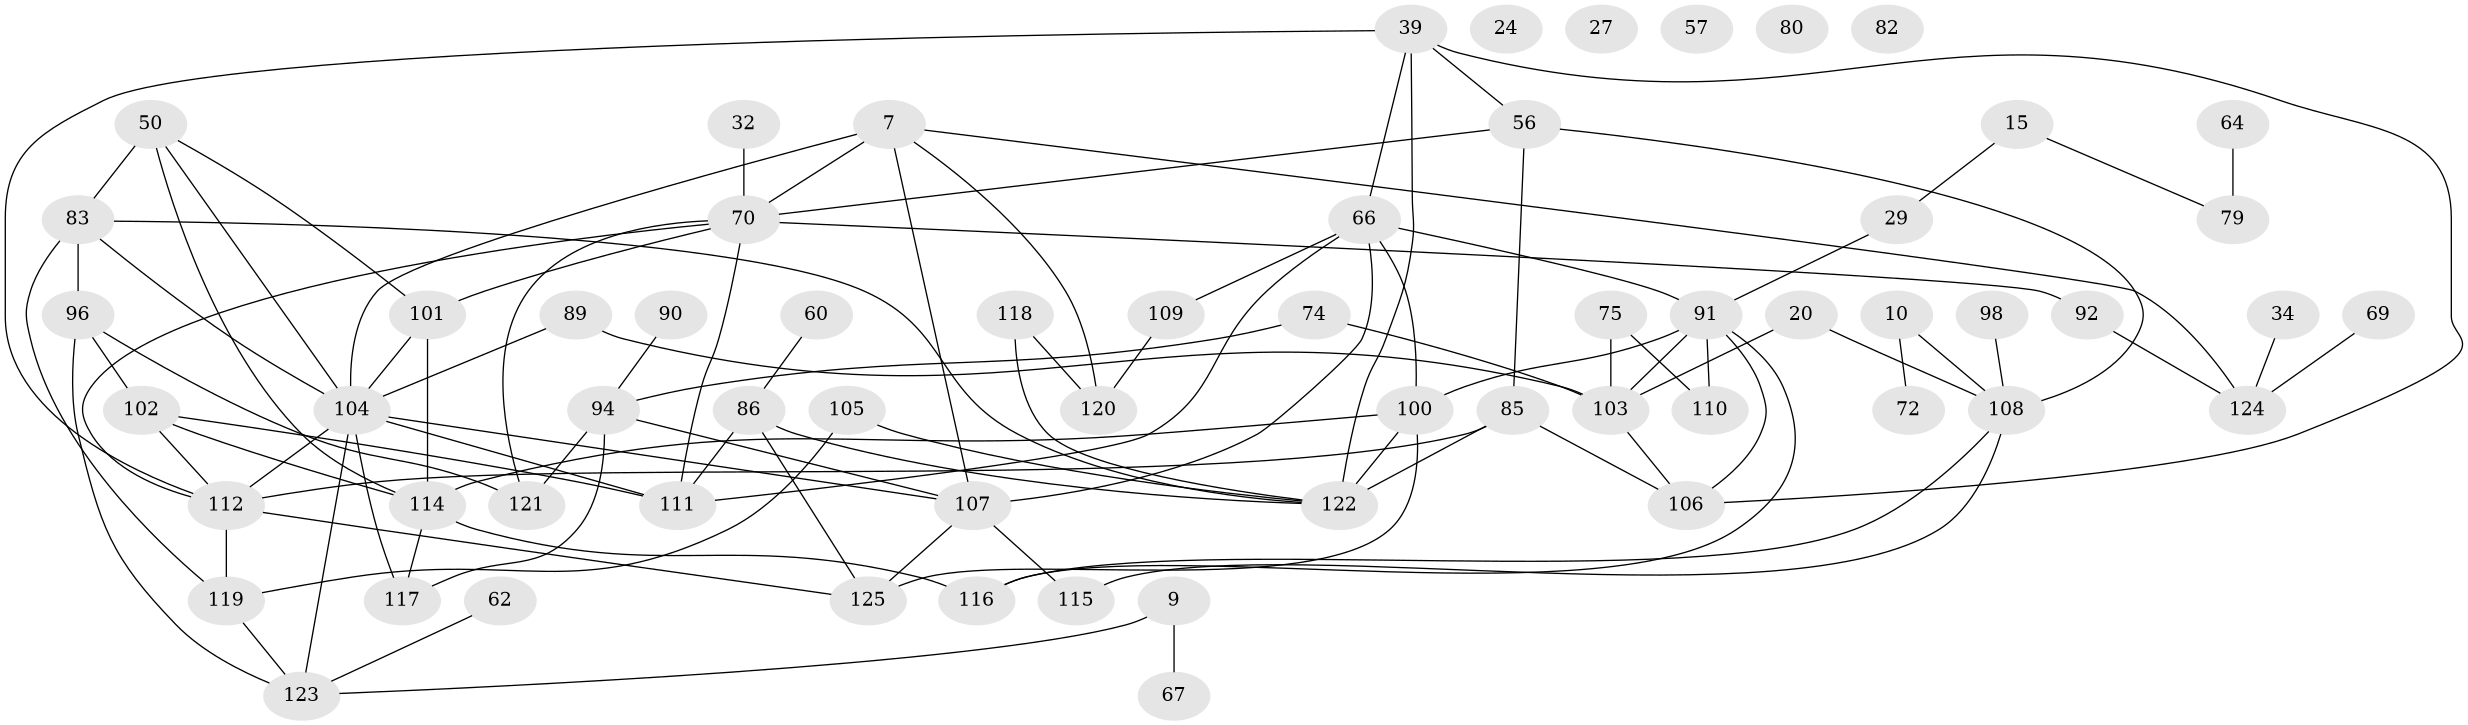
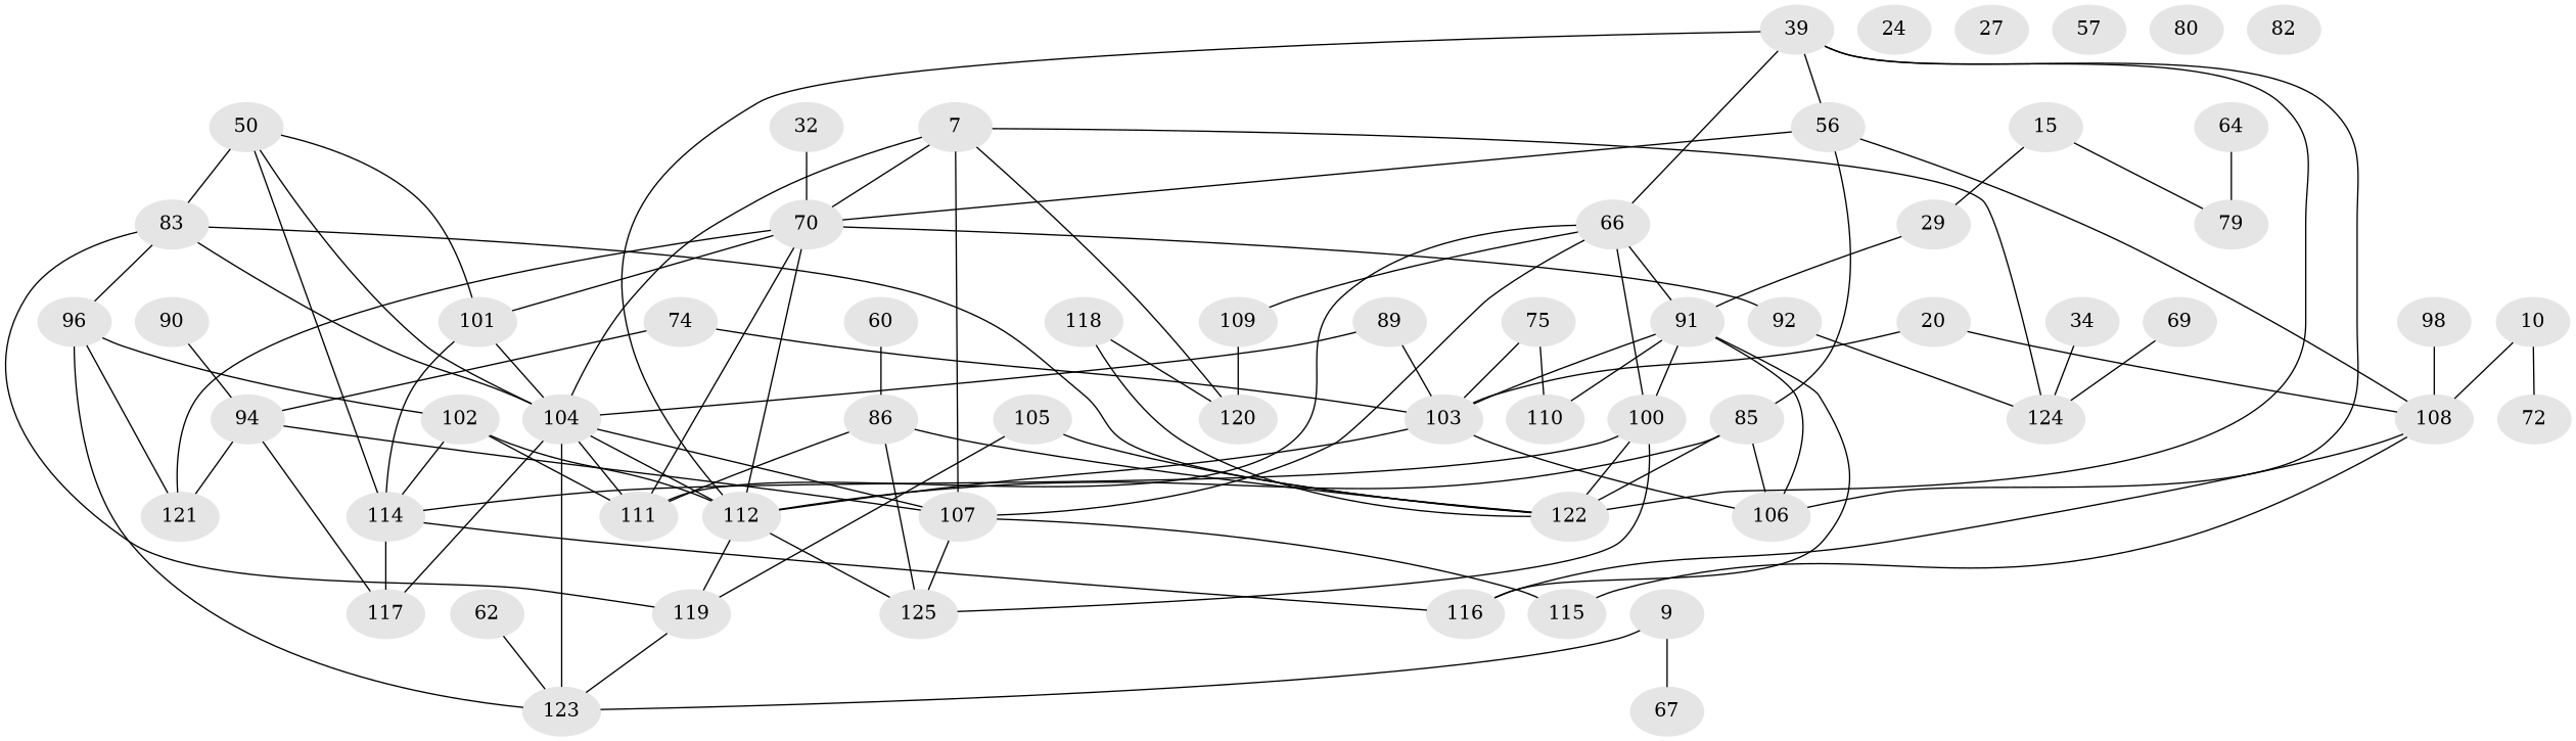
  graph {
    node [color=gray90 style=filled]
    70 [super="+53+65"]
    112 [super="+35+45+81"]
    111 [super="+87"]
    92
    101 [super="+76"]
    121 [super="+84"]
    7
    104 [super="+37+97"]
    107
    120 [super="+61+1"]
    124
    123 [super="+38"]
    117
    125
    115
    9
    67
    10
    72
    108 [super="+22"]
    116 [super="+99"]
    15
    29
    79
    91 [super="+73"]
    103 [super="+88"]
    106 [super="+77"]
    20
    24
    27
    100 [super="+5+48"]
    110
    32
    34
    39
    56
    66 [super="+23+40"]
    122 [super="+18"]
    85 [super="+63"]
    109
    119
    50 [super="+8+41"]
    83 [super="+42"]
    114 [super="+58+113"]
    96
    57
    60
    86
    62
    64
    69
    74 [super="+71"]
    94 [super="+78"]
    75
    80
    82
    102 [super="+31"]
    89
    90
    98
    105
    118
    70 -- 112
    70 -- 111
    70 -- 92
    70 -- 101 [weight=2]
    70 -- 121
    112 -- 125
    112 -- 119
    92 -- 124
    101 -- 104 [weight=2]
    101 -- 114 [weight=2]
    7 -- 70 [weight=2]
    7 -- 104
    7 -- 107
    7 -- 120
    7 -- 124
    104 -- 112 [weight=2]
    104 -- 111
    104 -- 107
    104 -- 123
    104 -- 117 [weight=2]
    107 -- 125
    107 -- 115
    9 -- 123
    9 -- 67
    10 -- 72
    10 -- 108
    108 -- 115
    108 -- 116
    15 -- 29
    15 -- 79
    29 -- 91
    91 -- 116
    91 -- 103
    91 -- 106
    91 -- 100
    91 -- 110 [weight=2]
+   103 -- 112 [weight=3]
    103 -- 106
    20 -- 108 [weight=2]
    20 -- 103
    100 -- 125
    100 -- 122 [weight=3]
    100 -- 114
    32 -- 70
    34 -- 124
    39 -- 112 [weight=2]
    39 -- 106
    39 -- 56
    39 -- 66
    39 -- 122
    56 -- 70
    56 -- 108
    56 -- 85
    66 -- 111
    66 -- 107 [weight=2]
    66 -- 91 [weight=2]
    66 -- 100 [weight=3]
    66 -- 109
    85 -- 112
    85 -- 106
    85 -- 122
    109 -- 120
    119 -- 123
    50 -- 101 [weight=2]
    50 -- 104
    50 -- 83 [weight=2]
    50 -- 114 [weight=2]
    83 -- 104
    83 -- 122
    83 -- 119
    83 -- 96
    114 -- 117 [weight=2]
    114 -- 116
    96 -- 121
    96 -- 123
    96 -- 102 [weight=2]
    60 -- 86
    86 -- 111
    86 -- 125
    86 -- 122
    62 -- 123
    64 -- 79
    69 -- 124
    74 -- 103
    74 -- 94
    94 -- 121
    94 -- 107
    94 -- 117
    75 -- 103
    75 -- 110
    102 -- 112
    102 -- 111
    102 -- 114
    89 -- 104
    89 -- 103
    90 -- 94
    98 -- 108
    105 -- 122
    105 -- 119
    118 -- 120
    118 -- 122
  }
